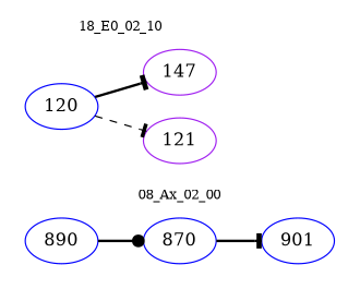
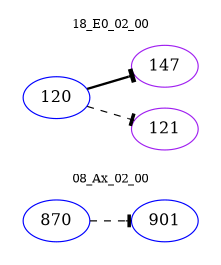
  digraph {
    rankdir=LR
    node [color=blue]
    edge [arrowhead=tee color=black style=bold]
-   n1 [label=890]
    n2 [label=870]
    n3 [label=901]
    n4 [color=purple label=121]
    n5 [label=120]
    n6 [color=purple label=147]
    subgraph cluster_1 {
      color=white
      fontsize=10
      label="08_Ax_02_00"
-     n1
      n2
      n3
    }
    subgraph cluster_2 {
      color=white
      fontsize=10
-     label="18_E0_02_10"
+     label="18_E0_02_00"
      n4
      n5
      n6
    }
-   n1 -> n2 [arrowhead=dot]
-   n2 -> n3
+   n2 -> n3 [style=dashed]
    n5 -> n4 [style=dashed]
    n5 -> n6
  }
